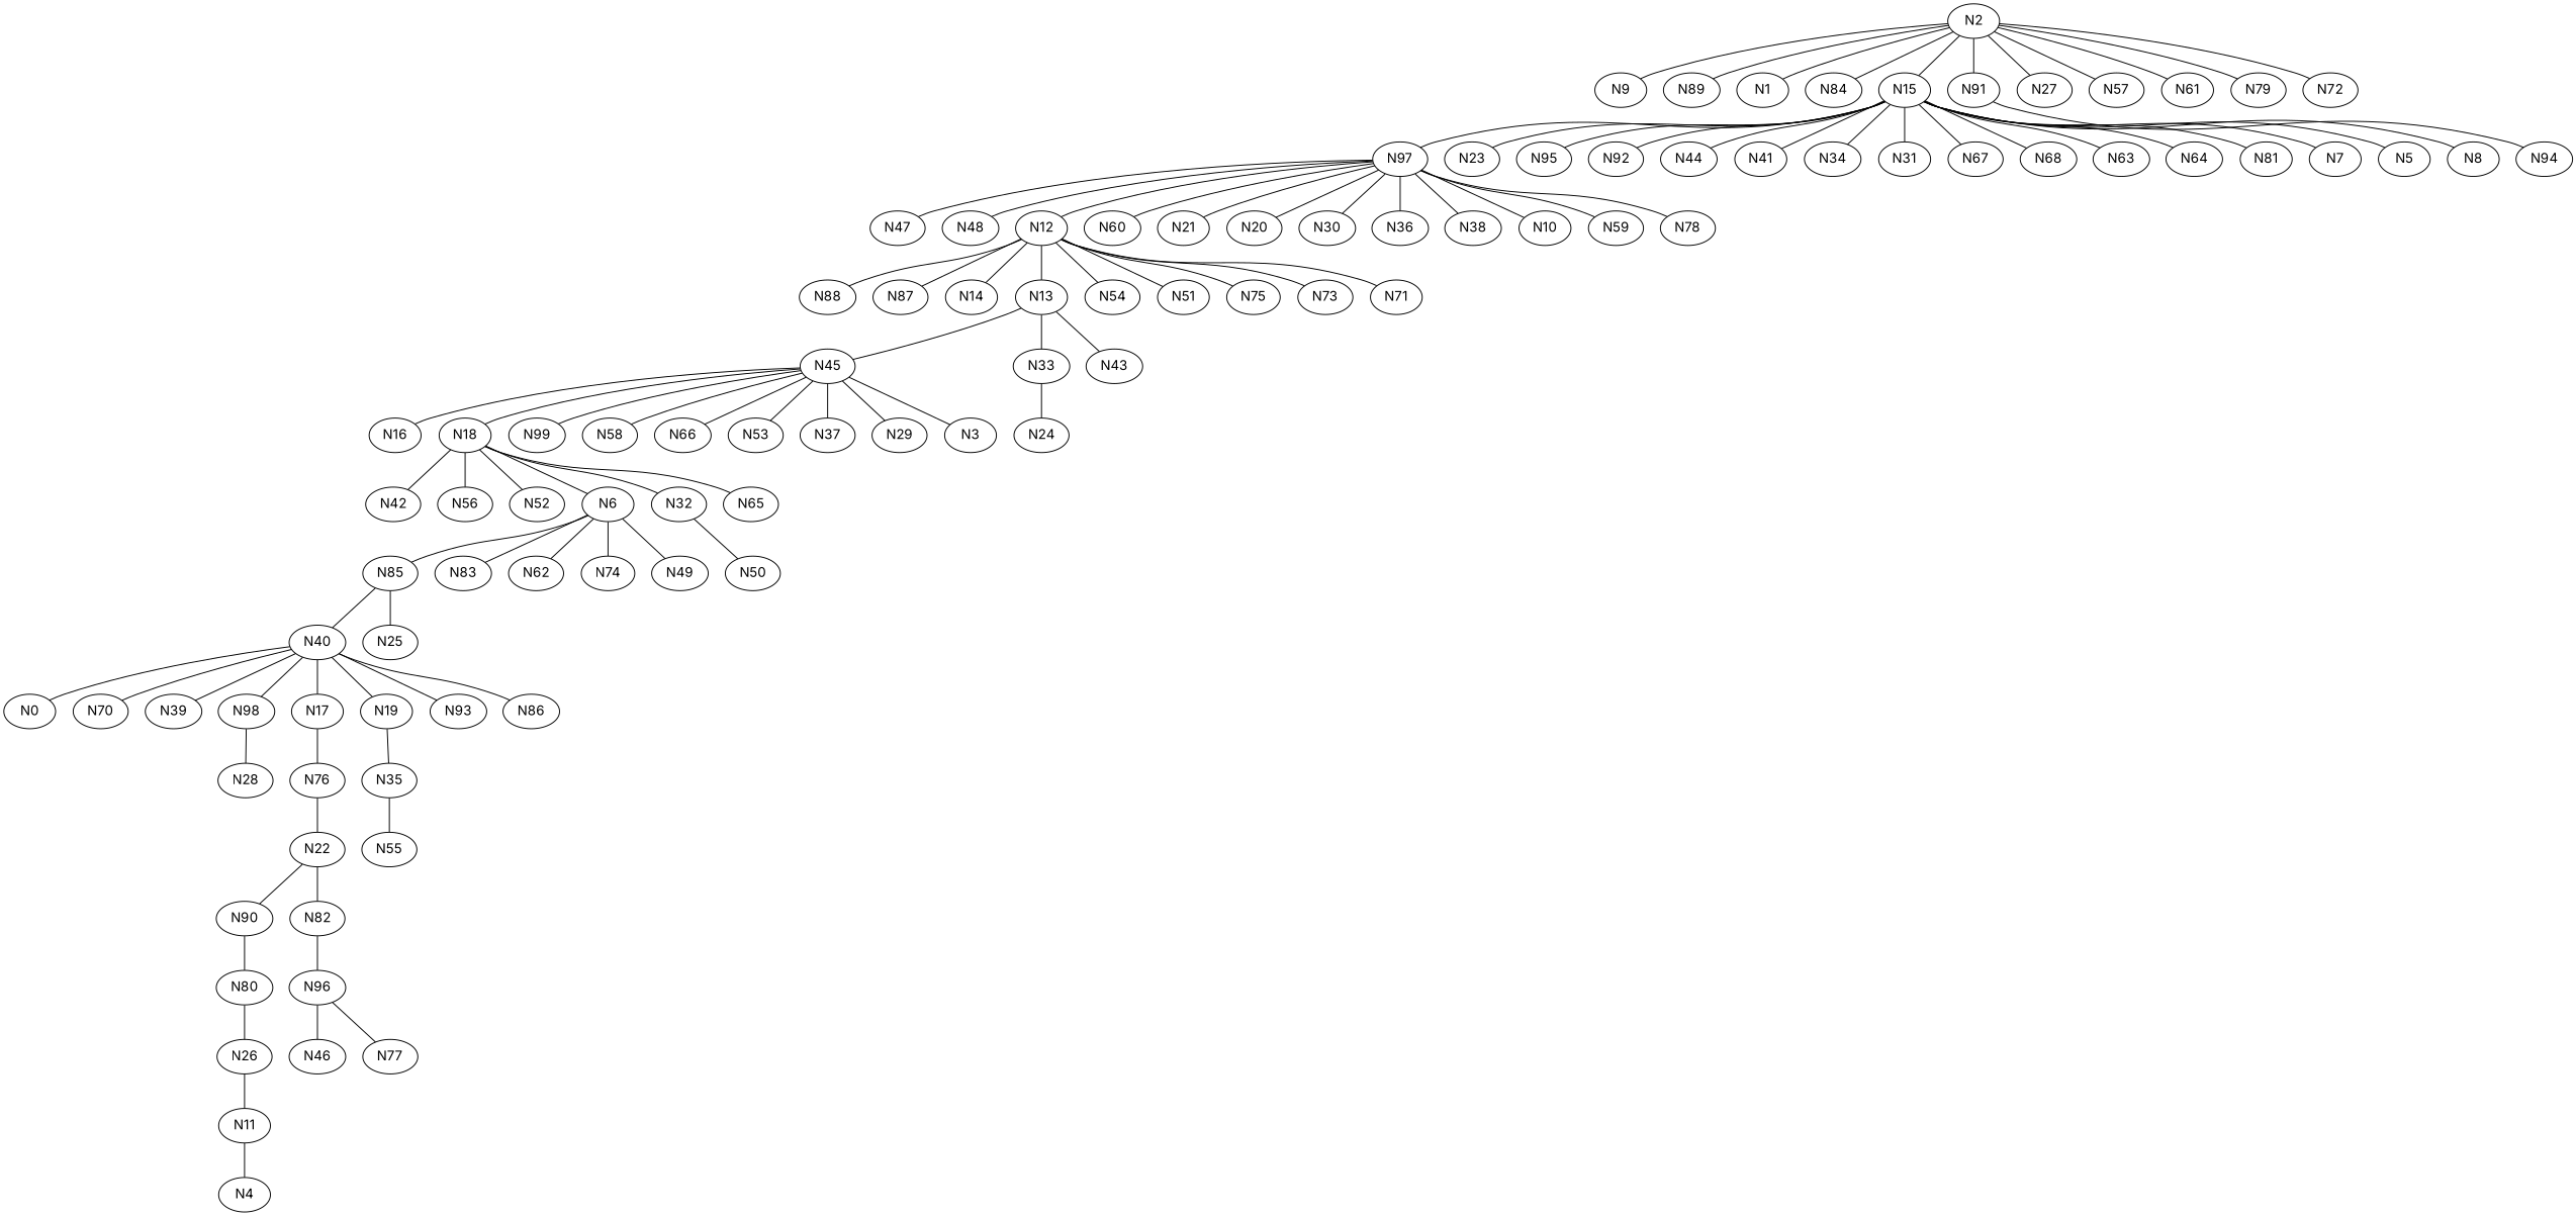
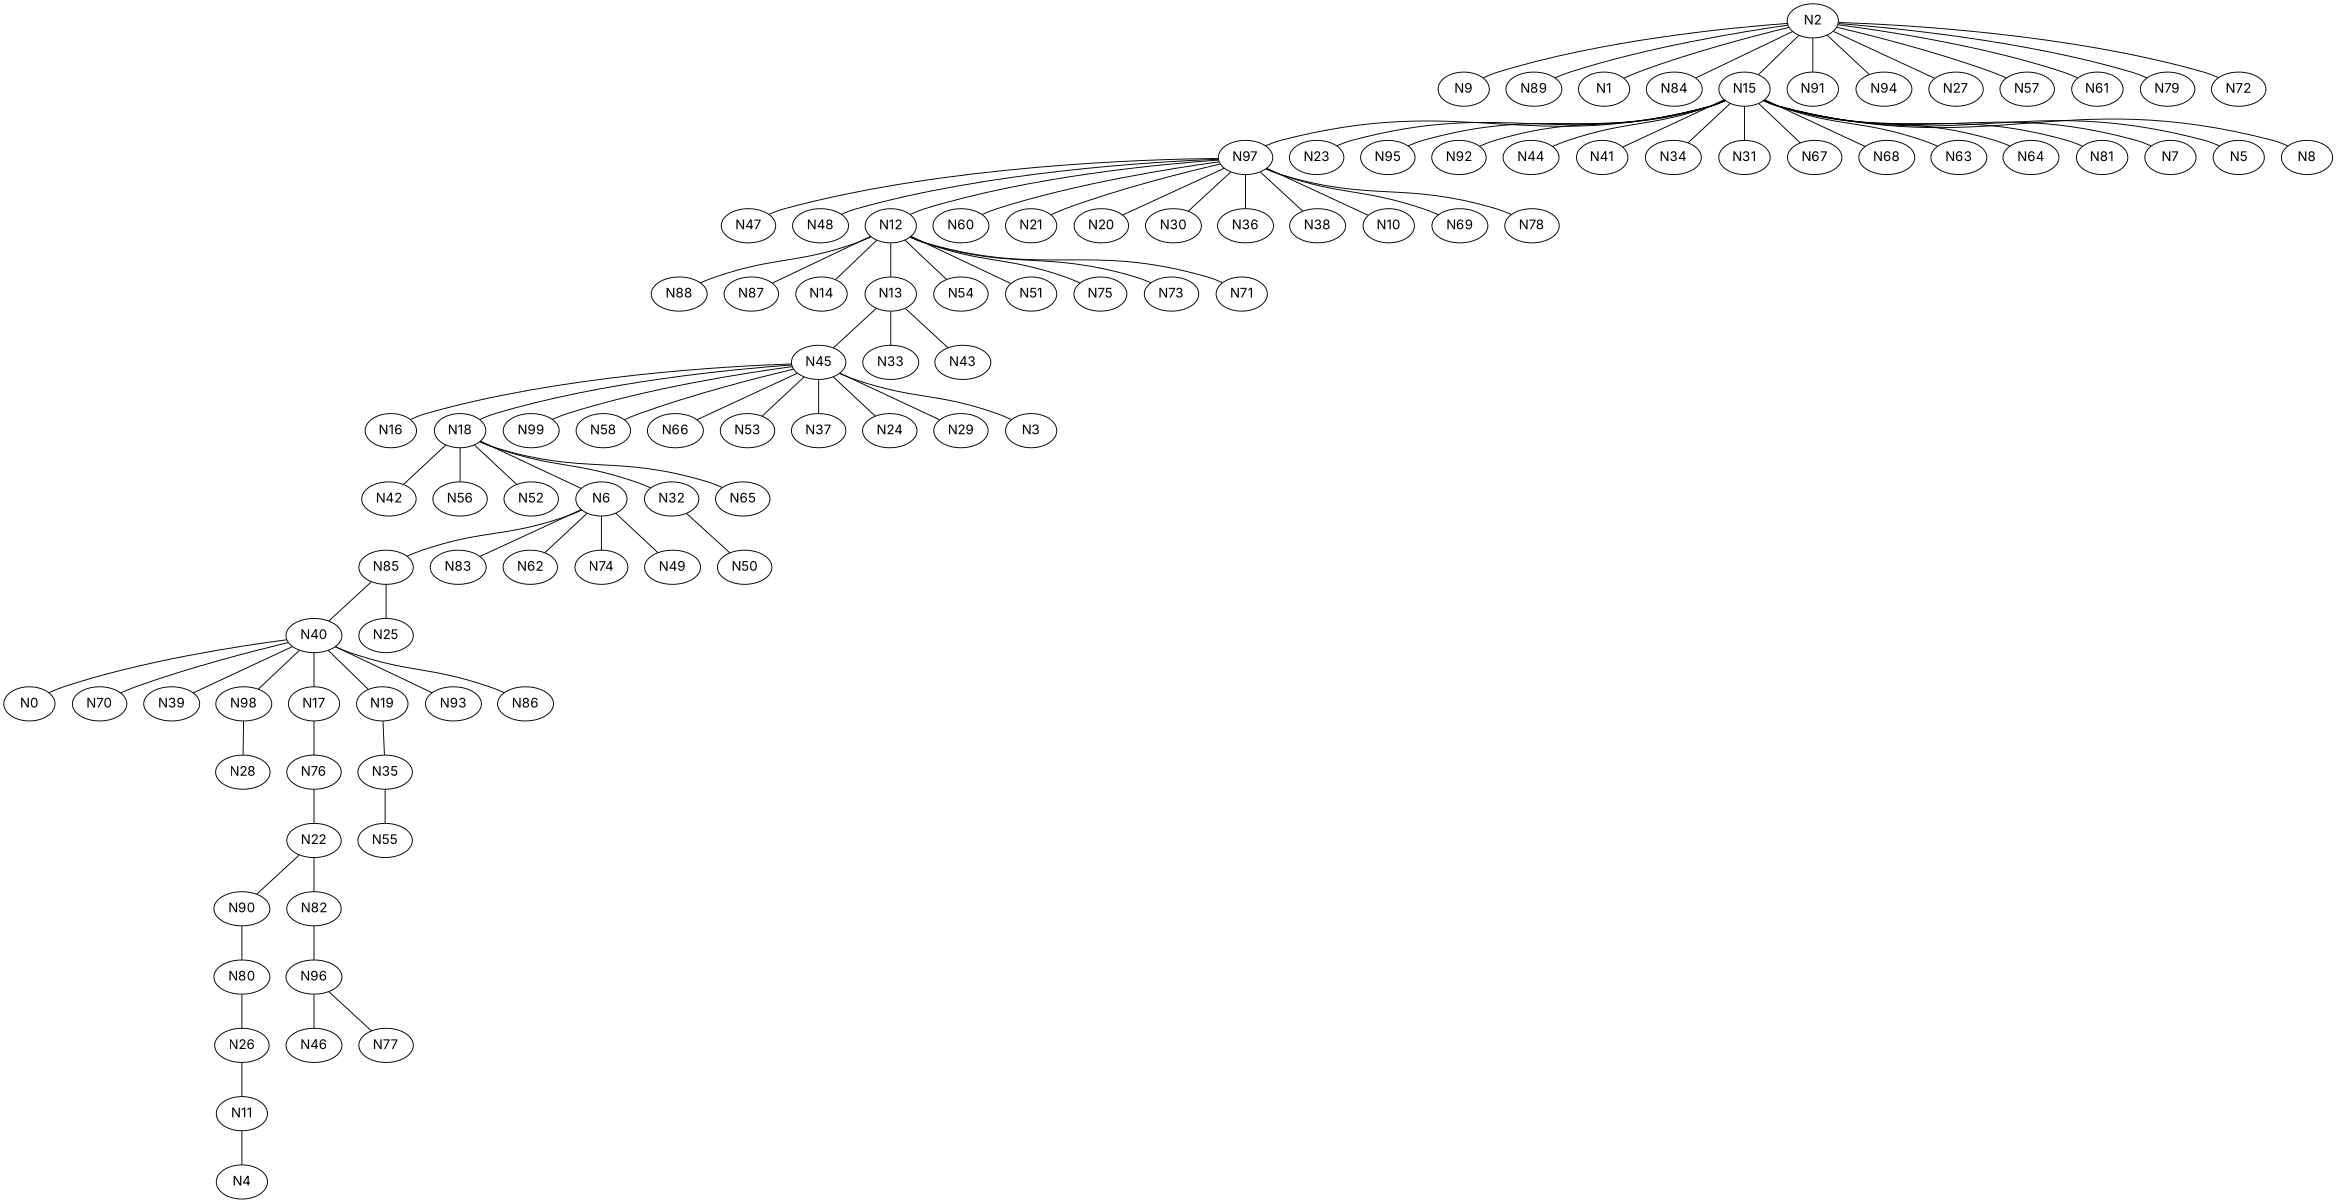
  graph {
    fontname=Inter
    node [fontname=Inter]
    edge [fontname=Inter weight=11]
    N2
    N9
    N89
    N1
    N84
    N15
    N91
    N94
    N27
    N57
    N61
    N79
    N72
    N97
    N23
    N95
    N92
    N44
    N41
    N34
    N31
    N67
    N68
    N63
    N64
    N81
    N7
    N5
    N8
    N45
    N16
    N18
    N99
    N58
    N66
    N53
    N37
    N24
    N29
    N3
    N42
    N56
    N52
    N6
    N32
    N65
    N85
    N83
    N62
    N74
    N49
    N50
    N47
    N48
    N12
    N60
    N21
    N20
    N30
    N36
    N38
    N10
-   N69 [label=N59]
+   N69
    N78
    N88
    N87
    N14
    N13
    N54
    N51
    N75
    N73
    N71
    N33
    N43
    N40
    N0
    N70
    N39
    N98
    N17
    N19
    N93
    N86
    N28
    N76
    N35
    N80
    N26
    N11
    N4
    N22
    N90
    N82
    N96
    N46
    N77
    N25
    N55
    N2 -- N9
    N2 -- N89 [weight=34]
    N2 -- N1 [weight=12]
    N2 -- N84 [weight=32]
    N2 -- N15 [weight=21]
    N2 -- N91 [weight=37]
-   N91 -- N94
+   N2 -- N94
    N2 -- N27 [weight=25]
    N2 -- N57 [weight=2]
    N2 -- N61 [weight=25]
    N2 -- N79 [weight=23]
    N2 -- N72 [weight=3]
    N15 -- N97 [weight=26]
    N15 -- N23 [weight=34]
    N15 -- N95 [weight=46]
    N15 -- N92 [weight=39]
    N15 -- N44 [weight=31]
    N15 -- N41 [weight=8]
    N15 -- N34 [weight=25]
    N15 -- N31 [weight=30]
    N15 -- N67 [weight=41]
    N15 -- N68 [weight=8]
    N15 -- N63 [weight=26]
    N15 -- N64 [weight=20]
    N15 -- N81 [weight=1]
    N15 -- N7 [weight=49]
    N15 -- N5 [weight=38]
    N15 -- N8 [weight=37]
    N97 -- N47 [weight=5]
    N97 -- N48 [weight=8]
    N97 -- N12 [weight=17]
    N97 -- N60 [weight=43]
    N97 -- N21 [weight=33]
    N97 -- N20 [weight=5]
    N97 -- N30 [weight=18]
    N97 -- N36 [weight=50]
    N97 -- N38 [weight=19]
    N97 -- N10 [weight=26]
    N97 -- N69 [weight=17]
    N97 -- N78 [weight=20]
    N45 -- N16 [weight=7]
    N45 -- N18 [weight=6]
    N45 -- N99 [weight=14]
    N45 -- N58 [weight=3]
    N45 -- N66 [weight=7]
    N45 -- N53 [weight=37]
    N45 -- N37 [weight=39]
-   N33 -- N24 [weight=15]
+   N45 -- N24 [weight=15]
    N45 -- N29 [weight=33]
    N45 -- N3 [weight=14]
    N18 -- N42 [weight=50]
    N18 -- N56 [weight=50]
    N18 -- N52 [weight=17]
    N18 -- N6 [weight=41]
    N18 -- N32 [weight=22]
    N18 -- N65 [weight=8]
    N6 -- N85 [weight=18]
    N6 -- N83 [weight=46]
    N6 -- N62 [weight=22]
    N6 -- N74 [weight=17]
    N6 -- N49 [weight=49]
    N32 -- N50 [weight=26]
    N85 -- N40 [weight=8]
    N85 -- N25 [weight=34]
    N12 -- N88 [weight=34]
    N12 -- N87 [weight=37]
    N12 -- N14 [weight=37]
    N12 -- N13 [weight=28]
    N12 -- N54 [weight=3]
    N12 -- N51 [weight=13]
    N12 -- N75 [weight=5]
    N12 -- N73 [weight=43]
    N12 -- N71 [weight=31]
    N13 -- N45 [weight=2]
    N13 -- N33 [weight=29]
    N13 -- N43 [weight=7]
    N40 -- N0 [weight=31]
    N40 -- N70
    N40 -- N39 [weight=28]
    N40 -- N98 [weight=19]
    N40 -- N17 [weight=29]
    N40 -- N19 [weight=10]
    N40 -- N93 [weight=44]
    N40 -- N86 [weight=28]
    N98 -- N28 [weight=5]
    N17 -- N76 [weight=40]
    N19 -- N35
    N76 -- N22
    N35 -- N55 [weight=2]
    N80 -- N26 [weight=7]
    N26 -- N11 [weight=43]
    N11 -- N4 [weight=12]
    N22 -- N90 [weight=44]
    N22 -- N82 [weight=45]
    N90 -- N80 [weight=29]
    N82 -- N96 [weight=30]
    N96 -- N46 [weight=36]
    N96 -- N77 [weight=23]
  }
